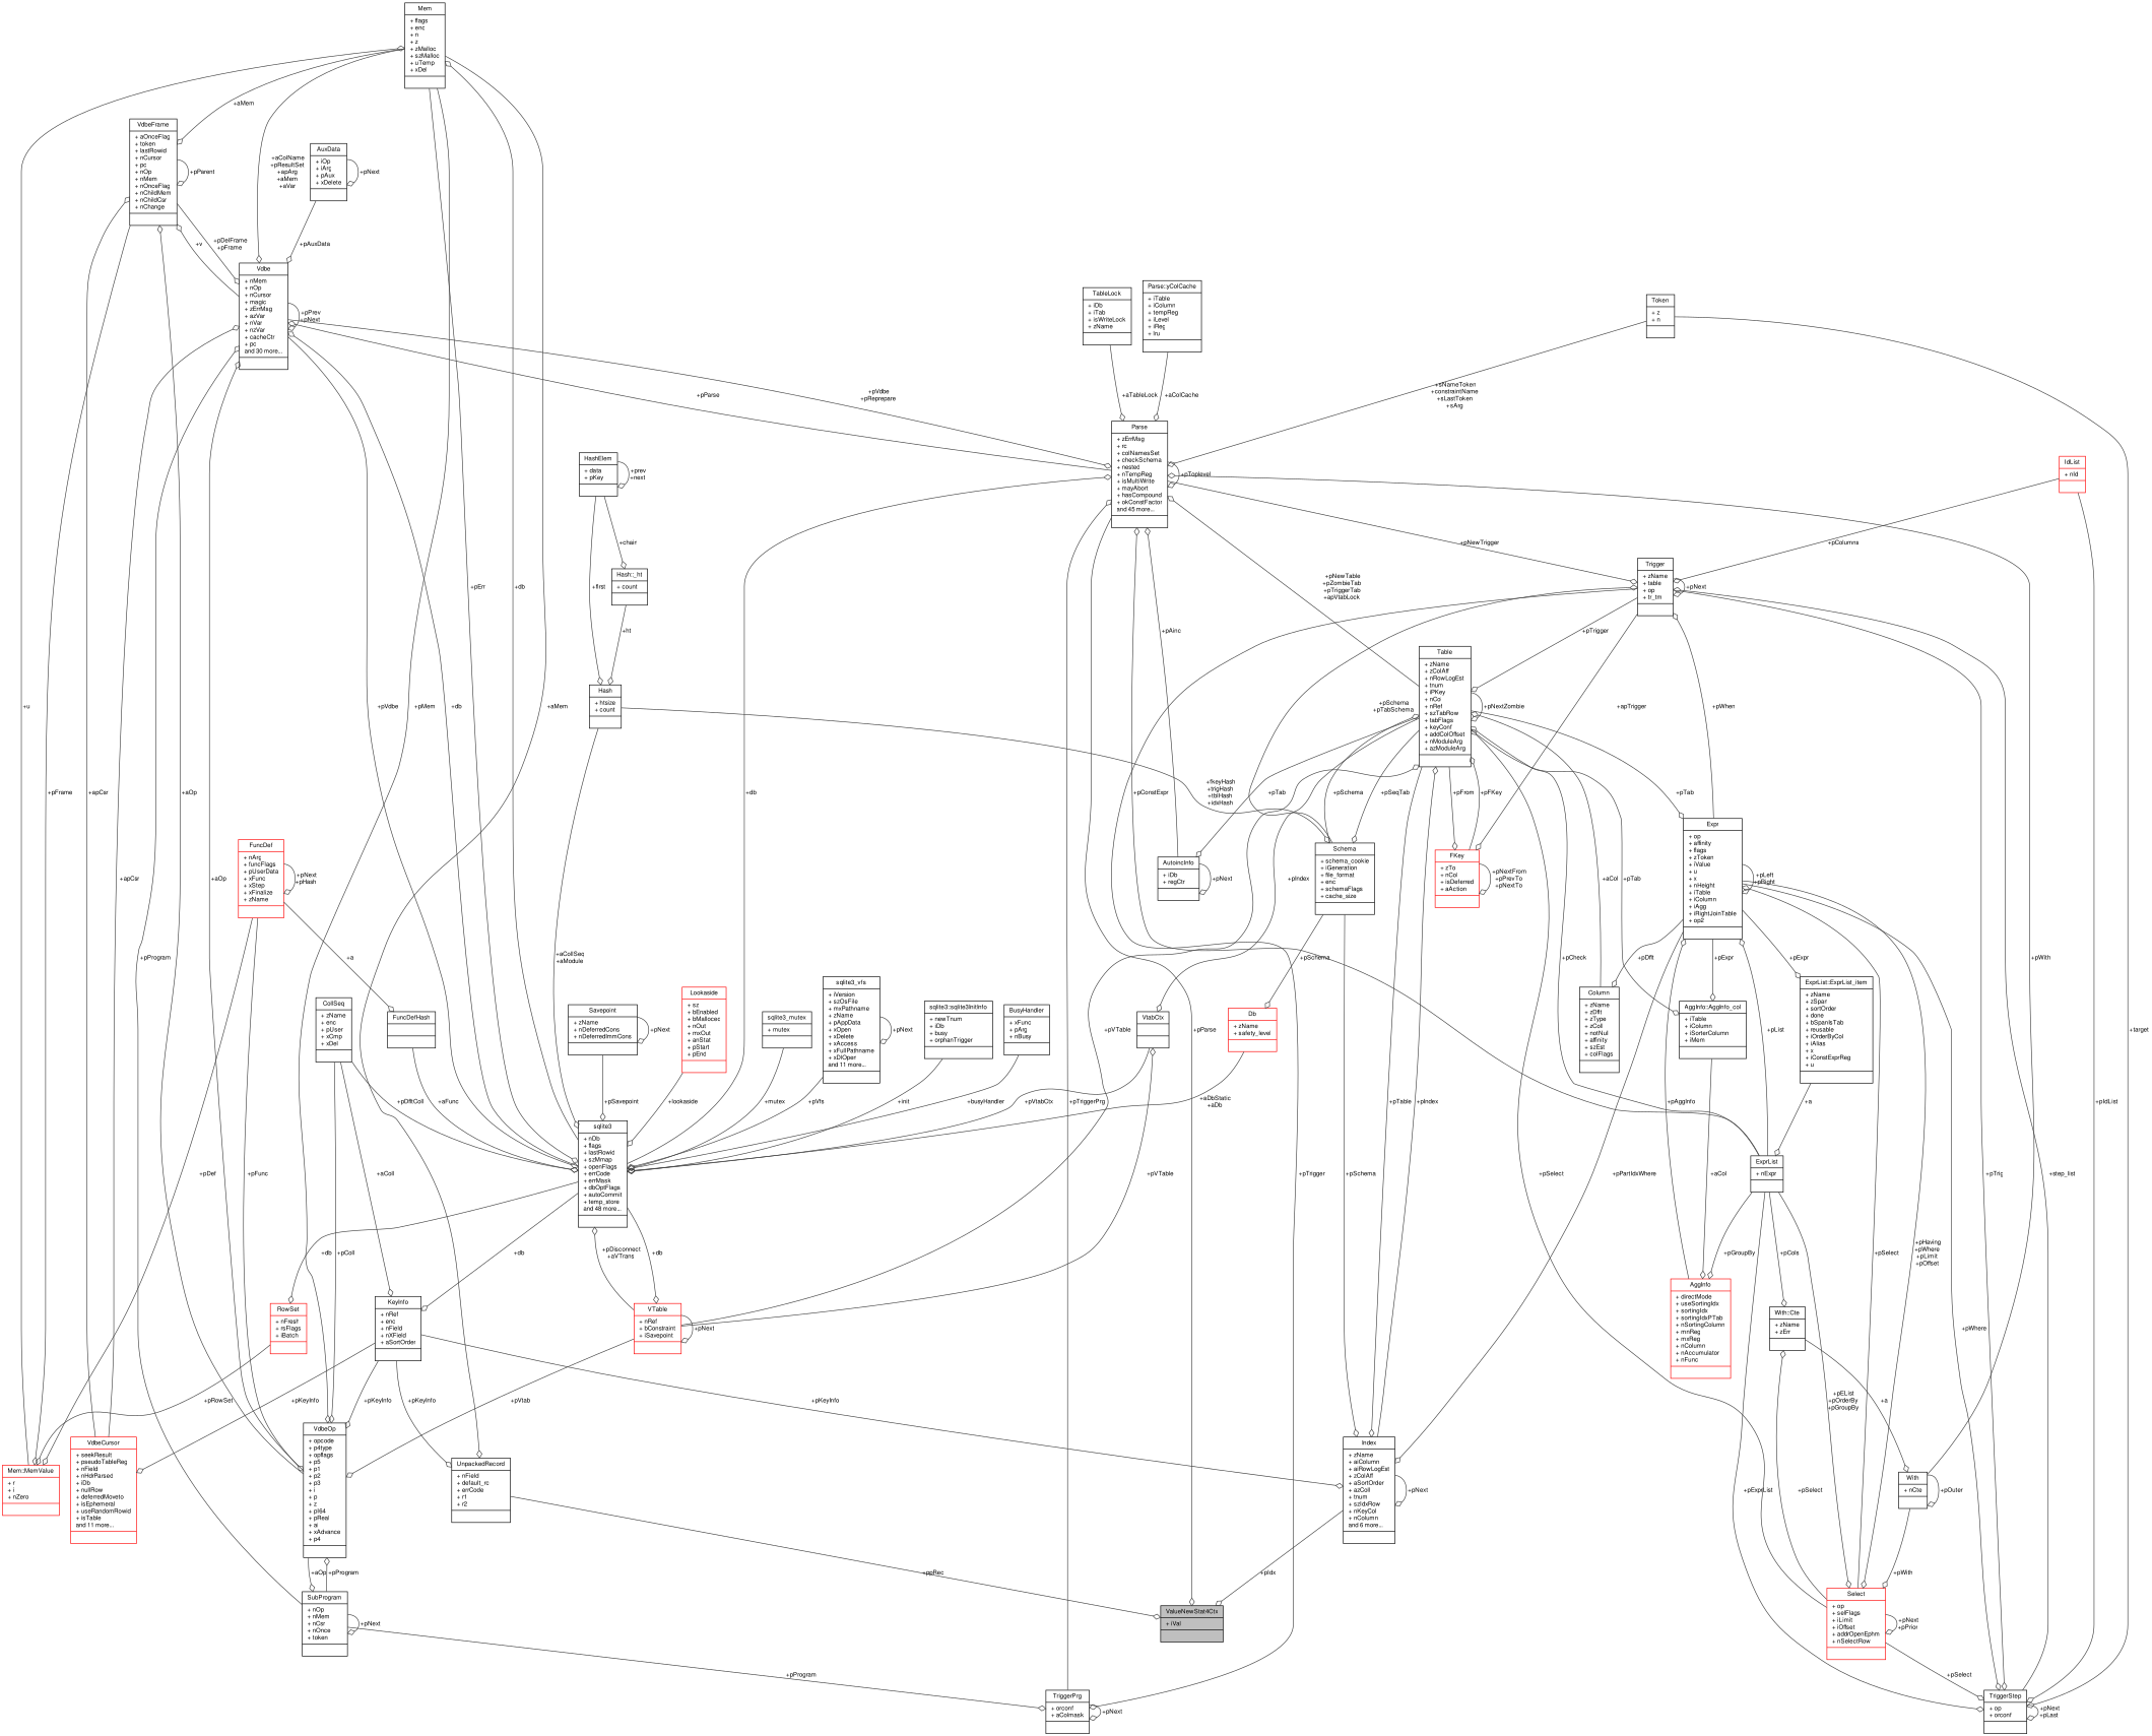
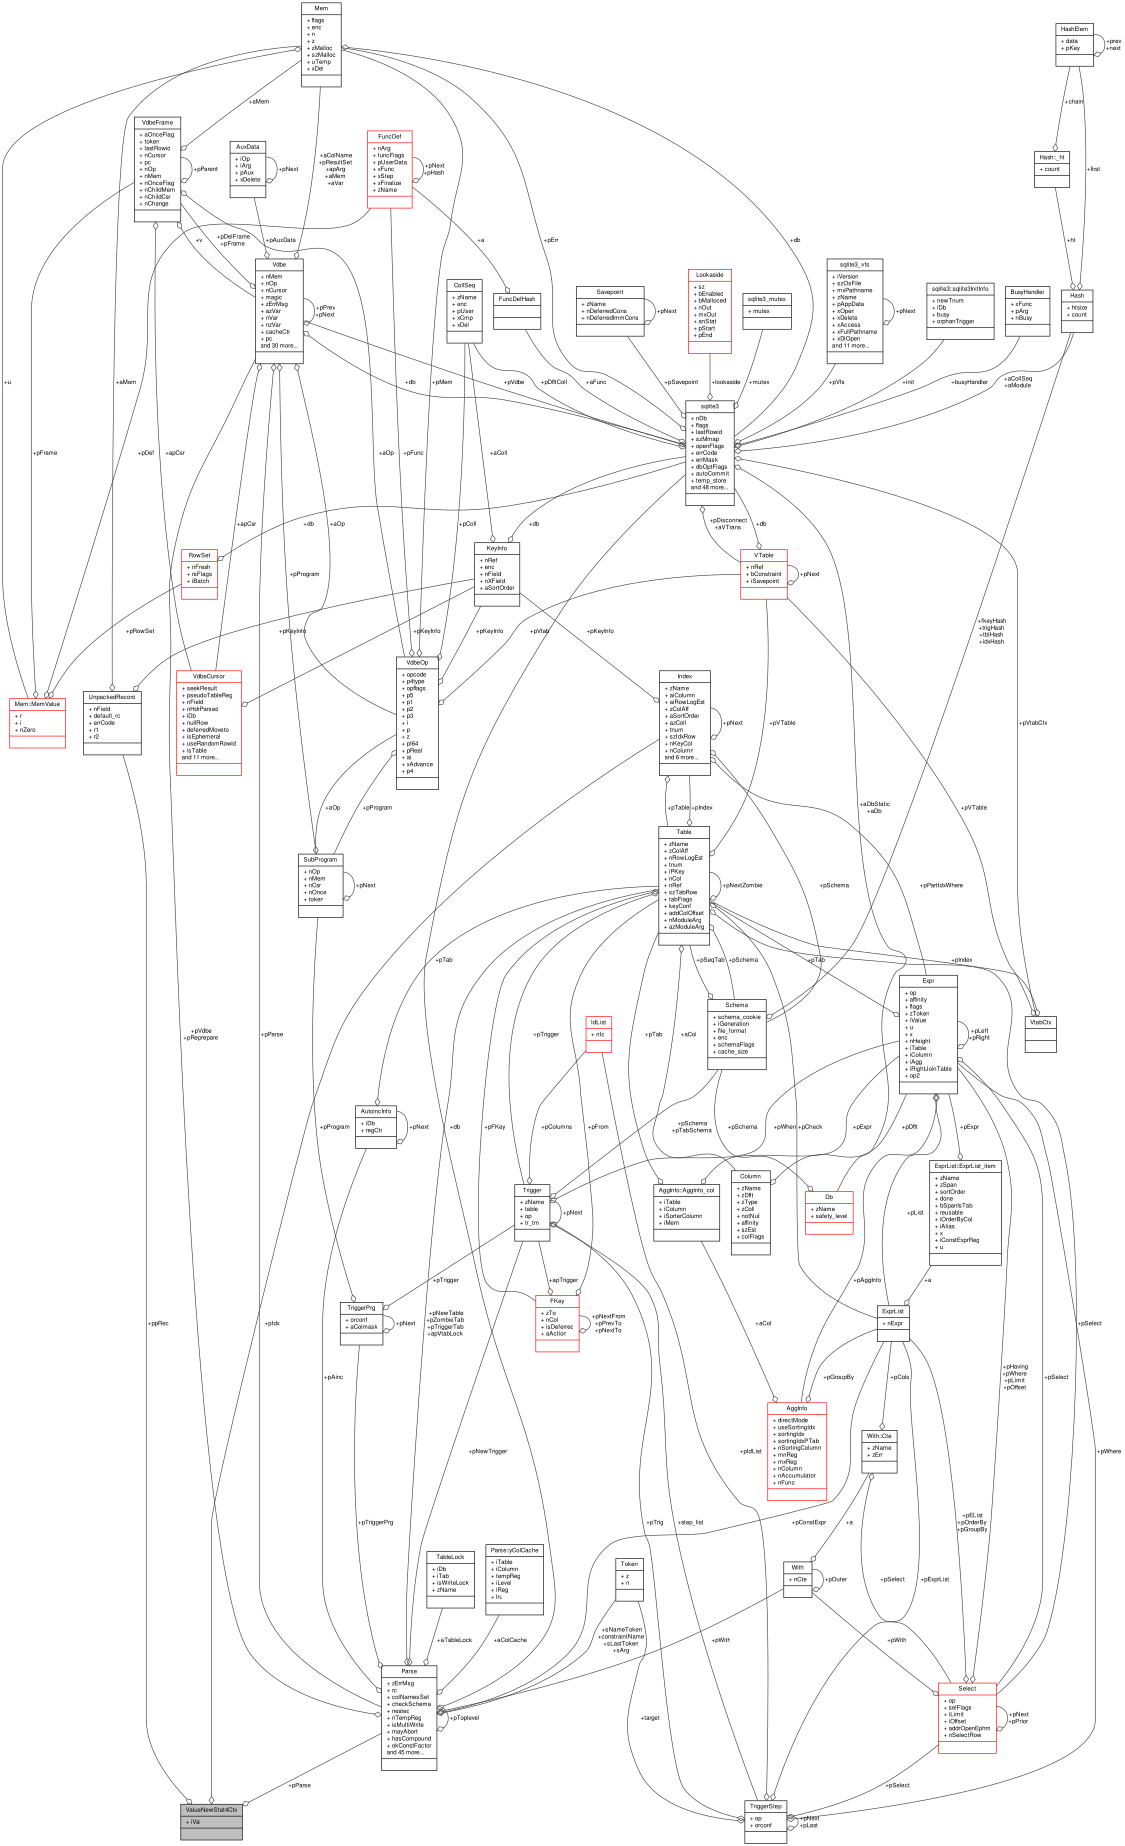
  digraph {
    node [color=black fillcolor=white fontname=FreeSans fontsize=10 shape=record style=filled]
    edge [arrowhead=odiamond color=grey25 fontname=FreeSans fontsize=10 labelfontname=FreeSans labelfontsize=10 style=solid]
    n1 [fillcolor=grey75 fontcolor=black height=0.2 label="{ValueNewStat4Ctx\n|+ iVal\l|}" width=0.4]
    n2 [height=0.2 label="{UnpackedRecord\n|+ nField\l+ default_rc\l+ errCode\l+ r1\l+ r2\l|}" width=0.4]
    n3 [height=0.2 label="{Mem\n|+ flags\l+ enc\l+ n\l+ z\l+ zMalloc\l+ szMalloc\l+ uTemp\l+ xDel\l|}" width=0.4]
    n4 [height=0.2 label="{VdbeFrame\n|+ aOnceFlag\l+ token\l+ lastRowid\l+ nCursor\l+ pc\l+ nOp\l+ nMem\l+ nOnceFlag\l+ nChildMem\l+ nChildCsr\l+ nChange\l|}" width=0.4]
    n5 [height=0.2 label="{Vdbe\n|+ nMem\l+ nOp\l+ nCursor\l+ magic\l+ zErrMsg\l+ azVar\l+ nVar\l+ nzVar\l+ cacheCtr\l+ pc\land 30 more...\l|}" width=0.4]
    n6 [height=0.2 label="{sqlite3\n|+ nDb\l+ flags\l+ lastRowid\l+ szMmap\l+ openFlags\l+ errCode\l+ errMask\l+ dbOptFlags\l+ autoCommit\l+ temp_store\land 48 more...\l|}" width=0.4]
    n7 [height=0.2 label="{VdbeOp\n|+ opcode\l+ p4type\l+ opflags\l+ p5\l+ p1\l+ p2\l+ p3\l+ i\l+ p\l+ z\l+ pI64\l+ pReal\l+ ai\l+ xAdvance\l+ p4\l|}" width=0.4]
    n8 [color=red height=0.2 label="{Mem::MemValue\n|+ r\l+ i\l+ nZero\l|}" width=0.4]
    n9 [height=0.2 label="{Parse\n|+ zErrMsg\l+ rc\l+ colNamesSet\l+ checkSchema\l+ nested\l+ nTempReg\l+ isMultiWrite\l+ mayAbort\l+ hasCompound\l+ okConstFactor\land 45 more...\l|}" width=0.4]
    n10 [color=red height=0.2 label="{VTable\n|+ nRef\l+ bConstraint\l+ iSavepoint\l|}" width=0.4]
    n11 [height=0.2 label="{KeyInfo\n|+ nRef\l+ enc\l+ nField\l+ nXField\l+ aSortOrder\l|}" width=0.4]
    n12 [color=red height=0.2 label="{RowSet\n|+ nFresh\l+ rsFlags\l+ iBatch\l|}" width=0.4]
    n13 [height=0.2 label="{SubProgram\n|+ nOp\l+ nMem\l+ nCsr\l+ nOnce\l+ token\l|}" width=0.4]
    n14 [height=0.2 label="{VtabCtx\n||}" width=0.4]
    n15 [height=0.2 label="{Table\n|+ zName\l+ zColAff\l+ nRowLogEst\l+ tnum\l+ iPKey\l+ nCol\l+ nRef\l+ szTabRow\l+ tabFlags\l+ keyConf\l+ addColOffset\l+ nModuleArg\l+ azModuleArg\l|}" width=0.4]
    n16 [height=0.2 label="{Index\n|+ zName\l+ aiColumn\l+ aiRowLogEst\l+ zColAff\l+ aSortOrder\l+ azColl\l+ tnum\l+ szIdxRow\l+ nKeyCol\l+ nColumn\land 6 more...\l|}" width=0.4]
    n17 [color=red height=0.2 label="{VdbeCursor\n|+ seekResult\l+ pseudoTableReg\l+ nField\l+ nHdrParsed\l+ iDb\l+ nullRow\l+ deferredMoveto\l+ isEphemeral\l+ useRandomRowid\l+ isTable\land 11 more...\l|}" width=0.4]
    n18 [height=0.2 label="{Savepoint\n|+ zName\l+ nDeferredCons\l+ nDeferredImmCons\l|}" width=0.4]
    n19 [height=0.2 label="{FuncDefHash\n||}" width=0.4]
    n20 [color=red height=0.2 label="{FuncDef\n|+ nArg\l+ funcFlags\l+ pUserData\l+ xFunc\l+ xStep\l+ xFinalize\l+ zName\l|}" width=0.4]
    n21 [color=red height=0.2 label="{Lookaside\n|+ sz\l+ bEnabled\l+ bMalloced\l+ nOut\l+ mxOut\l+ anStat\l+ pStart\l+ pEnd\l|}" width=0.4]
    n22 [height=0.2 label="{sqlite3_mutex\n|+ mutex\l|}" width=0.4]
    n23 [height=0.2 label="{sqlite3_vfs\n|+ iVersion\l+ szOsFile\l+ mxPathname\l+ zName\l+ pAppData\l+ xOpen\l+ xDelete\l+ xAccess\l+ xFullPathname\l+ xDlOpen\land 11 more...\l|}" width=0.4]
    n24 [height=0.2 label="{sqlite3::sqlite3InitInfo\n|+ newTnum\l+ iDb\l+ busy\l+ orphanTrigger\l|}" width=0.4]
    n25 [height=0.2 label="{BusyHandler\n|+ xFunc\l+ pArg\l+ nBusy\l|}" width=0.4]
    n26 [height=0.2 label="{Schema\n|+ schema_cookie\l+ iGeneration\l+ file_format\l+ enc\l+ schemaFlags\l+ cache_size\l|}" width=0.4]
    n27 [height=0.2 label="{Expr\n|+ op\l+ affinity\l+ flags\l+ zToken\l+ iValue\l+ u\l+ x\l+ nHeight\l+ iTable\l+ iColumn\l+ iAgg\l+ iRightJoinTable\l+ op2\l|}" width=0.4]
    n28 [height=0.2 label="{AggInfo::AggInfo_col\n|+ iTable\l+ iColumn\l+ iSorterColumn\l+ iMem\l|}" width=0.4]
    n29 [color=red height=0.2 label="{FKey\n|+ zTo\l+ nCol\l+ isDeferred\l+ aAction\l|}" width=0.4]
    n30 [height=0.2 label="{AutoincInfo\n|+ iDb\l+ regCtr\l|}" width=0.4]
    n31 [height=0.2 label="{Trigger\n|+ zName\l+ table\l+ op\l+ tr_tm\l|}" width=0.4]
    n32 [color=red height=0.2 label="{Db\n|+ zName\l+ safety_level\l|}" width=0.4]
    n33 [height=0.2 label="{Column\n|+ zName\l+ zDflt\l+ zType\l+ zColl\l+ notNull\l+ affinity\l+ szEst\l+ colFlags\l|}" width=0.4]
    n34 [height=0.2 label="{ExprList::ExprList_item\n|+ zName\l+ zSpan\l+ sortOrder\l+ done\l+ bSpanIsTab\l+ reusable\l+ iOrderByCol\l+ iAlias\l+ x\l+ iConstExprReg\l+ u\l|}" width=0.4]
    n35 [color=red height=0.2 label="{Select\n|+ op\l+ selFlags\l+ iLimit\l+ iOffset\l+ addrOpenEphm\l+ nSelectRow\l|}" width=0.4]
    n36 [height=0.2 label="{TriggerStep\n|+ op\l+ orconf\l|}" width=0.4]
    n37 [color=red height=0.2 label="{AggInfo\n|+ directMode\l+ useSortingIdx\l+ sortingIdx\l+ sortingIdxPTab\l+ nSortingColumn\l+ mnReg\l+ mxReg\l+ nColumn\l+ nAccumulator\l+ nFunc\l|}" width=0.4]
    n38 [height=0.2 label="{TriggerPrg\n|+ orconf\l+ aColmask\l|}" width=0.4]
    n39 [height=0.2 label="{Hash\n|+ htsize\l+ count\l|}" width=0.4]
    n40 [height=0.2 label="{Hash::_ht\n|+ count\l|}" width=0.4]
    n41 [height=0.2 label="{HashElem\n|+ data\l+ pKey\l|}" width=0.4]
    n42 [height=0.2 label="{ExprList\n|+ nExpr\l|}" width=0.4]
    n43 [height=0.2 label="{With::Cte\n|+ zName\l+ zErr\l|}" width=0.4]
    n44 [height=0.2 label="{With\n|+ nCte\l|}" width=0.4]
    n45 [height=0.2 label="{Token\n|+ z\l+ n\l|}" width=0.4]
    n46 [color=red height=0.2 label="{IdList\n|+ nId\l|}" width=0.4]
    n47 [height=0.2 label="{CollSeq\n|+ zName\l+ enc\l+ pUser\l+ xCmp\l+ xDel\l|}" width=0.4]
    n48 [height=0.2 label="{AuxData\n|+ iOp\l+ iArg\l+ pAux\l+ xDelete\l|}" width=0.4]
    n49 [height=0.2 label="{TableLock\n|+ iDb\l+ iTab\l+ isWriteLock\l+ zName\l|}" width=0.4]
    n50 [height=0.2 label="{Parse::yColCache\n|+ iTable\l+ iColumn\l+ tempReg\l+ iLevel\l+ iReg\l+ lru\l|}" width=0.4]
    n2 -> n1 [label=" +ppRec"]
    n3 -> n2 [label=" +aMem"]
    n3 -> n4 [label=" +aMem"]
    n3 -> n5 [label=" +aColName\n+pResultSet\n+apArg\n+aMem\n+aVar"]
    n3 -> n6 [label=" +pErr"]
    n3 -> n7 [label=" +pMem"]
    n4 -> n4 [label=" +pParent"]
    n4 -> n5 [label=" +pDelFrame\n+pFrame"]
    n4 -> n8 [label=" +pFrame"]
    n5 -> n4 [label=" +v"]
    n5 -> n5 [label=" +pPrev\n+pNext"]
    n5 -> n6 [label=" +pVdbe"]
    n5 -> n9 [label=" +pVdbe\n+pReprepare"]
    n6 -> n3 [label=" +db"]
    n6 -> n5 [label=" +db"]
    n6 -> n9 [label=" +db"]
    n6 -> n10 [label=" +db"]
    n6 -> n11 [label=" +db"]
    n6 -> n12 [label=" +db"]
    n7 -> n4 [label=" +aOp"]
    n7 -> n5 [label=" +aOp"]
    n7 -> n13 [label=" +aOp"]
    n8 -> n3 [label=" +u"]
    n9 -> n1 [label=" +pParse"]
    n9 -> n5 [label=" +pParse"]
    n9 -> n9 [label=" +pToplevel"]
    n10 -> n6 [label=" +pDisconnect\n+aVTrans"]
    n10 -> n7 [label=" +pVtab"]
    n10 -> n10 [label=" +pNext"]
    n10 -> n14 [label=" +pVTable"]
    n10 -> n15 [label=" +pVTable"]
    n11 -> n2 [label=" +pKeyInfo"]
    n11 -> n7 [label=" +pKeyInfo"]
    n11 -> n16 [label=" +pKeyInfo"]
    n11 -> n17 [label=" +pKeyInfo"]
    n12 -> n8 [label=" +pRowSet"]
    n13 -> n5 [label=" +pProgram"]
    n13 -> n7 [label=" +pProgram"]
    n13 -> n13 [label=" +pNext"]
    n13 -> n38 [label=" +pProgram"]
    n14 -> n6 [label=" +pVtabCtx"]
    n15 -> n9 [label=" +pNewTable\n+pZombieTab\n+pTriggerTab\n+apVtabLock"]
    n15 -> n14 [label=" +pIndex"]
    n15 -> n15 [label=" +pNextZombie"]
    n15 -> n16 [label=" +pTable"]
    n15 -> n26 [label=" +pSeqTab"]
    n15 -> n27 [label=" +pTab"]
    n15 -> n28 [label=" +pTab"]
    n15 -> n29 [label=" +pFrom"]
    n15 -> n30 [label=" +pTab"]
    n16 -> n1 [label=" +pIdx"]
    n16 -> n15 [label=" +pIndex"]
    n16 -> n16 [label=" +pNext"]
    n17 -> n4 [label=" +apCsr"]
    n17 -> n5 [label=" +apCsr"]
    n18 -> n6 [label=" +pSavepoint"]
    n18 -> n18 [label=" +pNext"]
    n19 -> n6 [label=" +aFunc"]
    n20 -> n7 [label=" +pFunc"]
    n20 -> n8 [label=" +pDef"]
    n20 -> n19 [label=" +a"]
    n20 -> n20 [label=" +pNext\n+pHash"]
    n21 -> n6 [label=" +lookaside"]
    n22 -> n6 [label=" +mutex"]
    n23 -> n6 [label=" +pVfs"]
    n23 -> n23 [label=" +pNext"]
    n24 -> n6 [label=" +init"]
    n25 -> n6 [label=" +busyHandler"]
    n26 -> n15 [label=" +pSchema"]
    n26 -> n16 [label=" +pSchema"]
    n26 -> n31 [label=" +pSchema\n+pTabSchema"]
    n26 -> n32 [label=" +pSchema"]
    n27 -> n16 [label=" +pPartIdxWhere"]
    n27 -> n27 [label=" +pLeft\n+pRight"]
    n27 -> n28 [label=" +pExpr"]
    n27 -> n31 [label=" +pWhen"]
    n27 -> n33 [label=" +pDflt"]
    n27 -> n34 [label=" +pExpr"]
    n27 -> n35 [label=" +pHaving\n+pWhere\n+pLimit\n+pOffset"]
    n27 -> n36 [label=" +pWhere"]
    n28 -> n37 [label=" +aCol"]
    n29 -> n15 [label=" +pFKey"]
    n29 -> n29 [label=" +pNextFrom\n+pPrevTo\n+pNextTo"]
    n30 -> n9 [label=" +pAinc"]
    n30 -> n30 [label=" +pNext"]
-   n9 -> n31 [label=" +pNewTrigger"]
+   n31 -> n9 [label=" +pNewTrigger"]
    n31 -> n15 [label=" +pTrigger"]
    n31 -> n29 [label=" +apTrigger"]
    n31 -> n31 [label=" +pNext"]
    n31 -> n36 [label=" +pTrig"]
    n31 -> n38 [label=" +pTrigger"]
    n32 -> n6 [label=" +aDbStatic\n+aDb"]
    n33 -> n15 [label=" +aCol"]
    n34 -> n42 [label=" +a"]
    n35 -> n15 [label=" +pSelect"]
    n35 -> n27 [label=" +pSelect"]
    n35 -> n35 [label=" +pNext\n+pPrior"]
    n35 -> n36 [label=" +pSelect"]
    n35 -> n43 [label=" +pSelect"]
    n36 -> n31 [label=" +step_list"]
    n36 -> n36 [label=" +pNext\n+pLast"]
    n37 -> n27 [label=" +pAggInfo"]
    n38 -> n9 [label=" +pTriggerPrg"]
    n38 -> n38 [label=" +pNext"]
    n39 -> n6 [label=" +aCollSeq\n+aModule"]
    n39 -> n26 [label=" +fkeyHash\n+trigHash\n+tblHash\n+idxHash"]
    n40 -> n39 [label=" +ht"]
    n41 -> n39 [label=" +first"]
    n41 -> n40 [label=" +chain"]
    n41 -> n41 [label=" +prev\n+next"]
    n42 -> n9 [label=" +pConstExpr"]
    n42 -> n15 [label=" +pCheck"]
    n42 -> n27 [label=" +pList"]
    n42 -> n35 [label=" +pEList\n+pOrderBy\n+pGroupBy"]
    n42 -> n36 [label=" +pExprList"]
    n42 -> n37 [label=" +pGroupBy"]
    n42 -> n43 [label=" +pCols"]
    n43 -> n44 [label=" +a"]
    n44 -> n9 [label=" +pWith"]
    n44 -> n35 [label=" +pWith"]
    n44 -> n44 [label=" +pOuter"]
    n45 -> n9 [label=" +sNameToken\n+constraintName\n+sLastToken\n+sArg"]
    n45 -> n36 [label=" +target"]
    n46 -> n31 [label=" +pColumns"]
    n46 -> n36 [label=" +pIdList"]
    n47 -> n6 [label=" +pDfltColl"]
    n47 -> n7 [label=" +pColl"]
    n47 -> n11 [label=" +aColl"]
    n48 -> n5 [label=" +pAuxData"]
    n48 -> n48 [label=" +pNext"]
    n49 -> n9 [label=" +aTableLock"]
    n50 -> n9 [label=" +aColCache"]
  }
